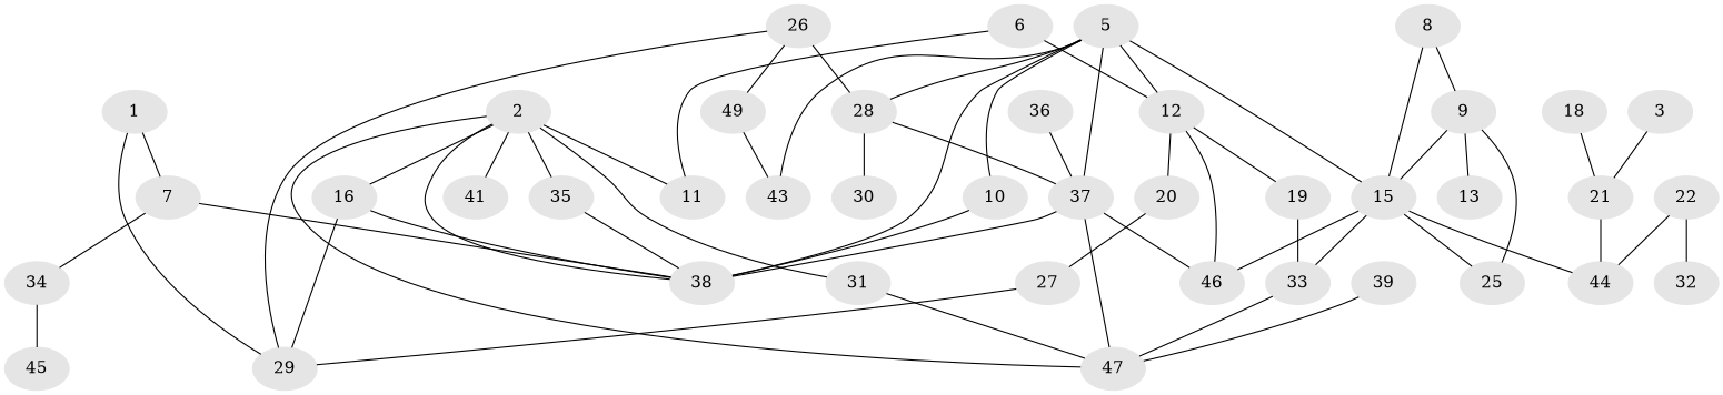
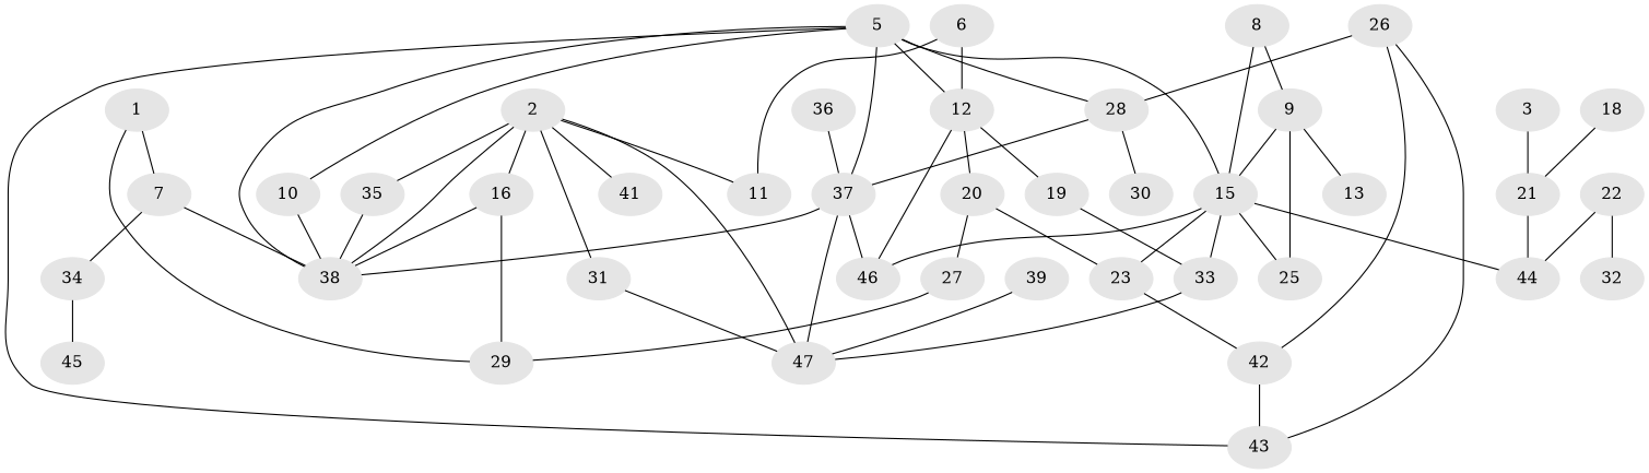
  graph {
    node [color=gray90 style=filled]
    edge [weight=1.0]
    1
    7
    29
    38
    34
    2
    11
    16
    31
    35
    41
    47
    3
    21
    5
    10
    12
    15
    28
    37
    43
    19
    20
    46
    44
    25
+   23
    33
    30
    6
    45
    8
    9
    13
    27
-   42 [label=49]
+   42
    18
    22
    32
    26
    36
    39
    1 -- 7
    1 -- 29
    7 -- 38
    7 -- 34
    34 -- 45
    2 -- 38
    2 -- 11
    2 -- 16
    2 -- 31
    2 -- 35 [weight=2.0]
    2 -- 41
    2 -- 47
    16 -- 29
    16 -- 38
    31 -- 47
    35 -- 38
    3 -- 21
    21 -- 44
    5 -- 38
    5 -- 10
    5 -- 12
    5 -- 15
    5 -- 28
    5 -- 37
    5 -- 43
    10 -- 38 [weight=2.0]
    12 -- 19
    12 -- 20
    12 -- 46
    15 -- 46
    15 -- 44
    15 -- 25
+   15 -- 23
    15 -- 33
    28 -- 37
    28 -- 30
    37 -- 38
    37 -- 47
    37 -- 46
    19 -- 33
+   20 -- 23 [weight=2.0]
    20 -- 27 [weight=2.0]
+   23 -- 42
    33 -- 47
    6 -- 11
    6 -- 12 [weight=3.0]
    8 -- 15
    8 -- 9
    9 -- 15
    9 -- 25
    9 -- 13
    27 -- 29
    42 -- 43
    18 -- 21
    22 -- 44
    22 -- 32
-   26 -- 29
+   26 -- 43
    26 -- 28 [weight=2.0]
    26 -- 42
    36 -- 37
    39 -- 47
  }
